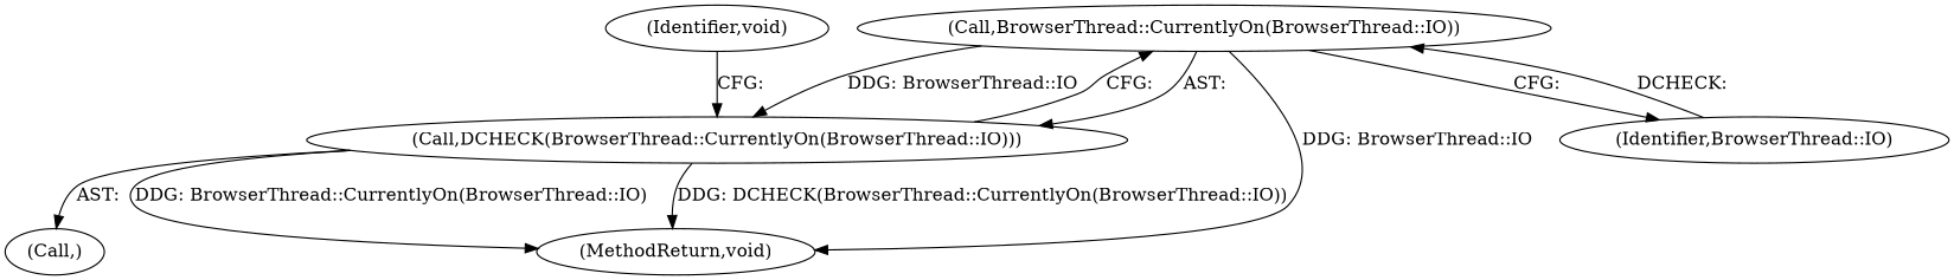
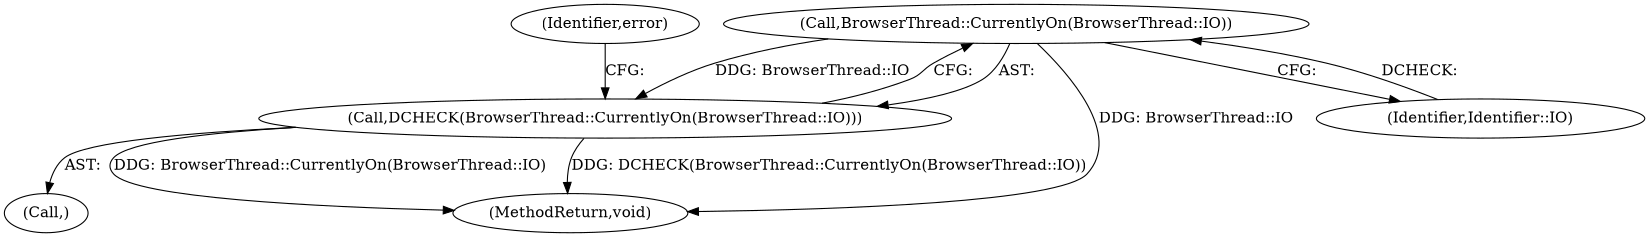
  digraph {
    n1 [label="(Call,BrowserThread::CurrentlyOn(BrowserThread::IO))"]
    n2 [label="(Call,DCHECK(BrowserThread::CurrentlyOn(BrowserThread::IO)))"]
-   n3 [label="(Identifier,BrowserThread::IO)"]
+   n3 [label="(Identifier,Identifier::IO)"]
    n4 [label="(MethodReturn,void)"]
    n5 [label="(Call,)"]
-   n6 [label="(Identifier,void)"]
+   n6 [label="(Identifier,error)"]
    n1 -> n2 [label="AST: "]
    n1 -> n2 [label="DDG: BrowserThread::IO"]
    n1 -> n3 [label="CFG: "]
    n1 -> n4 [label="DDG: BrowserThread::IO"]
    n2 -> n1 [label="CFG: "]
    n2 -> n4 [label="DDG: BrowserThread::CurrentlyOn(BrowserThread::IO)"]
    n2 -> n4 [label="DDG: DCHECK(BrowserThread::CurrentlyOn(BrowserThread::IO))"]
    n2 -> n5 [label="AST: "]
    n3 -> n1 [label="DCHECK: "]
    n6 -> n2 [label="CFG: "]
  }
